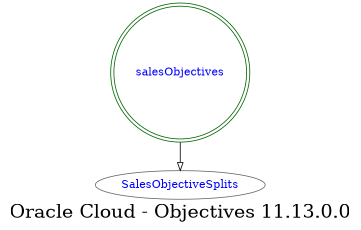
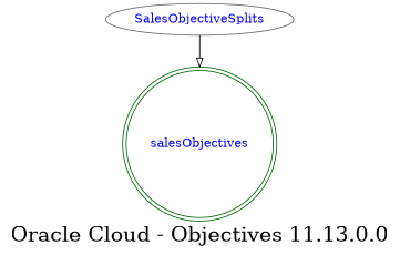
  digraph {
    fontsize=24
    label="Oracle Cloud - Objectives 11.13.0.0"
    splines=true
    node [fontcolor=blue]
    salesObjectives [color=darkgreen shape=doublecircle]
    SalesObjectiveSplits [color=gray40 shape=ellipse]
-   salesObjectives -> SalesObjectiveSplits [arrowhead=onormal arrowtail=none color=black fontcolor=blue]
+   SalesObjectiveSplits -> salesObjectives [arrowhead=onormal arrowtail=none color=black fontcolor=blue]
  }
